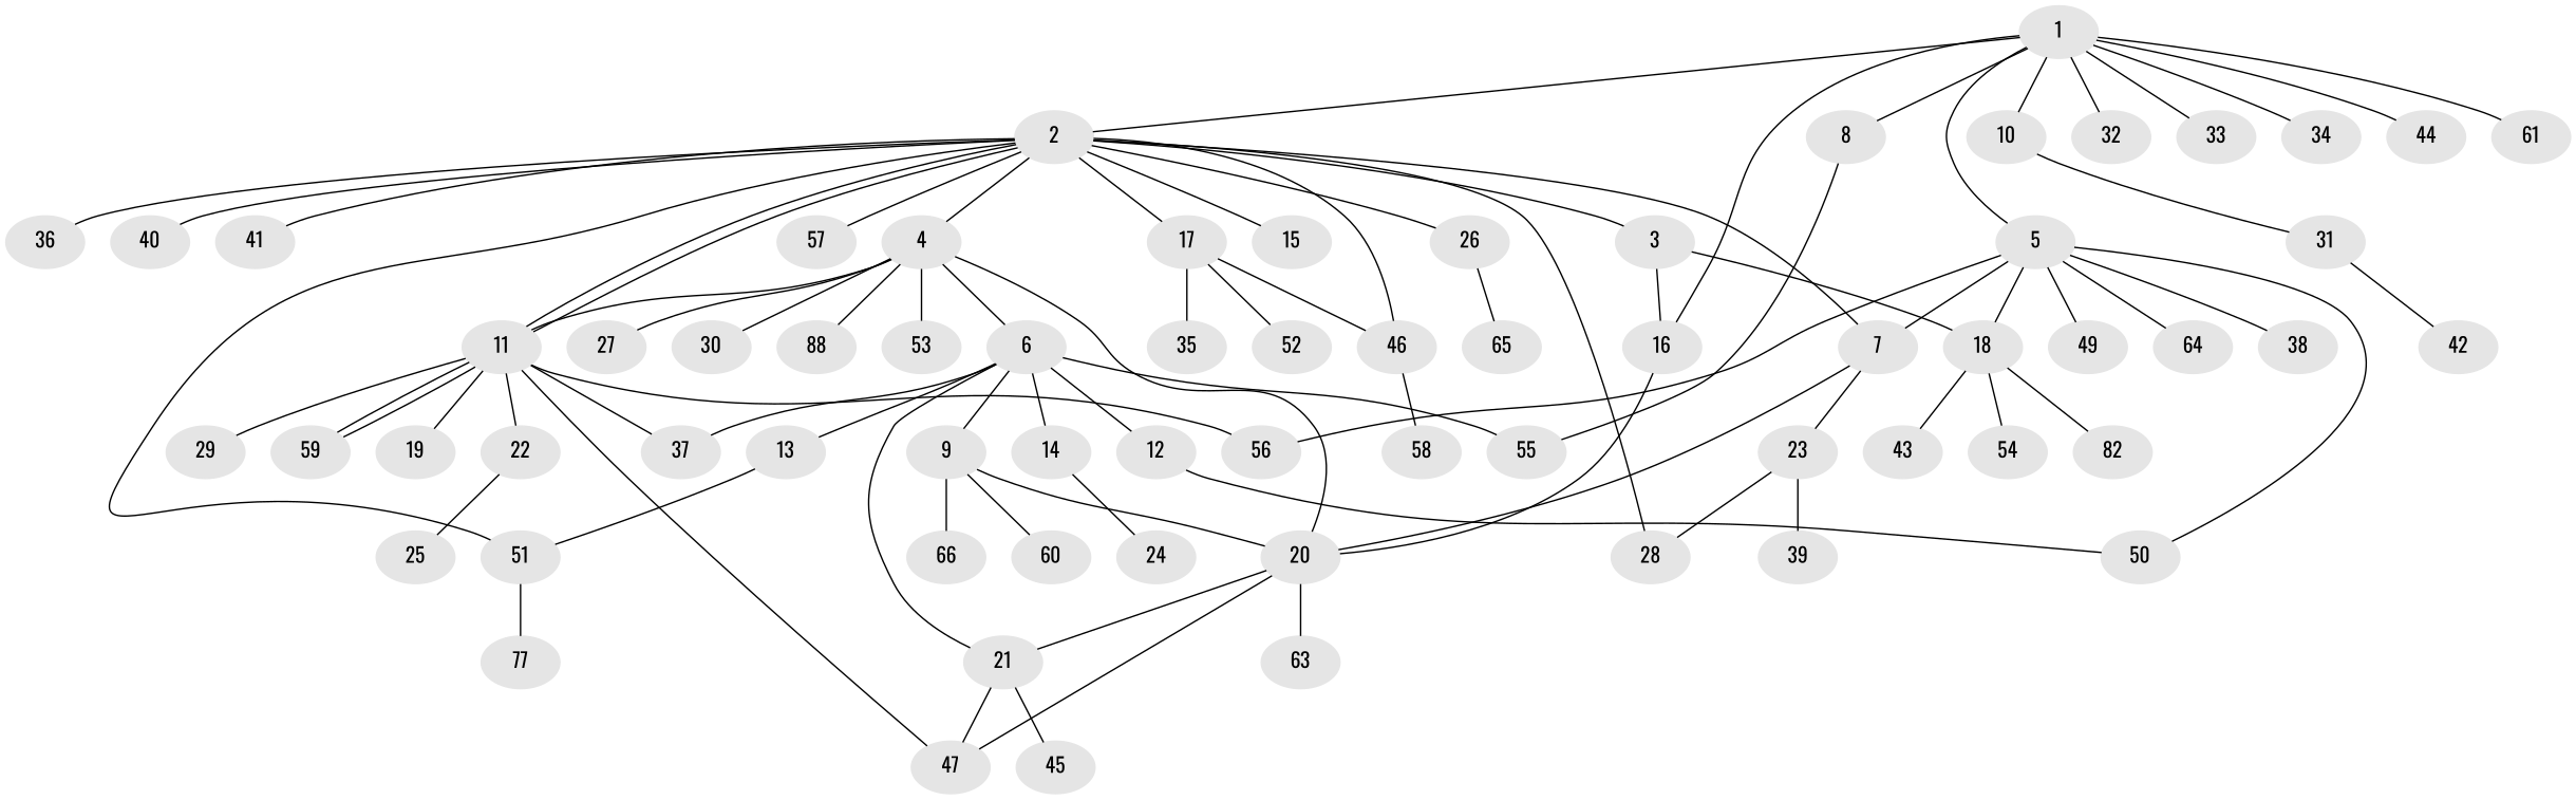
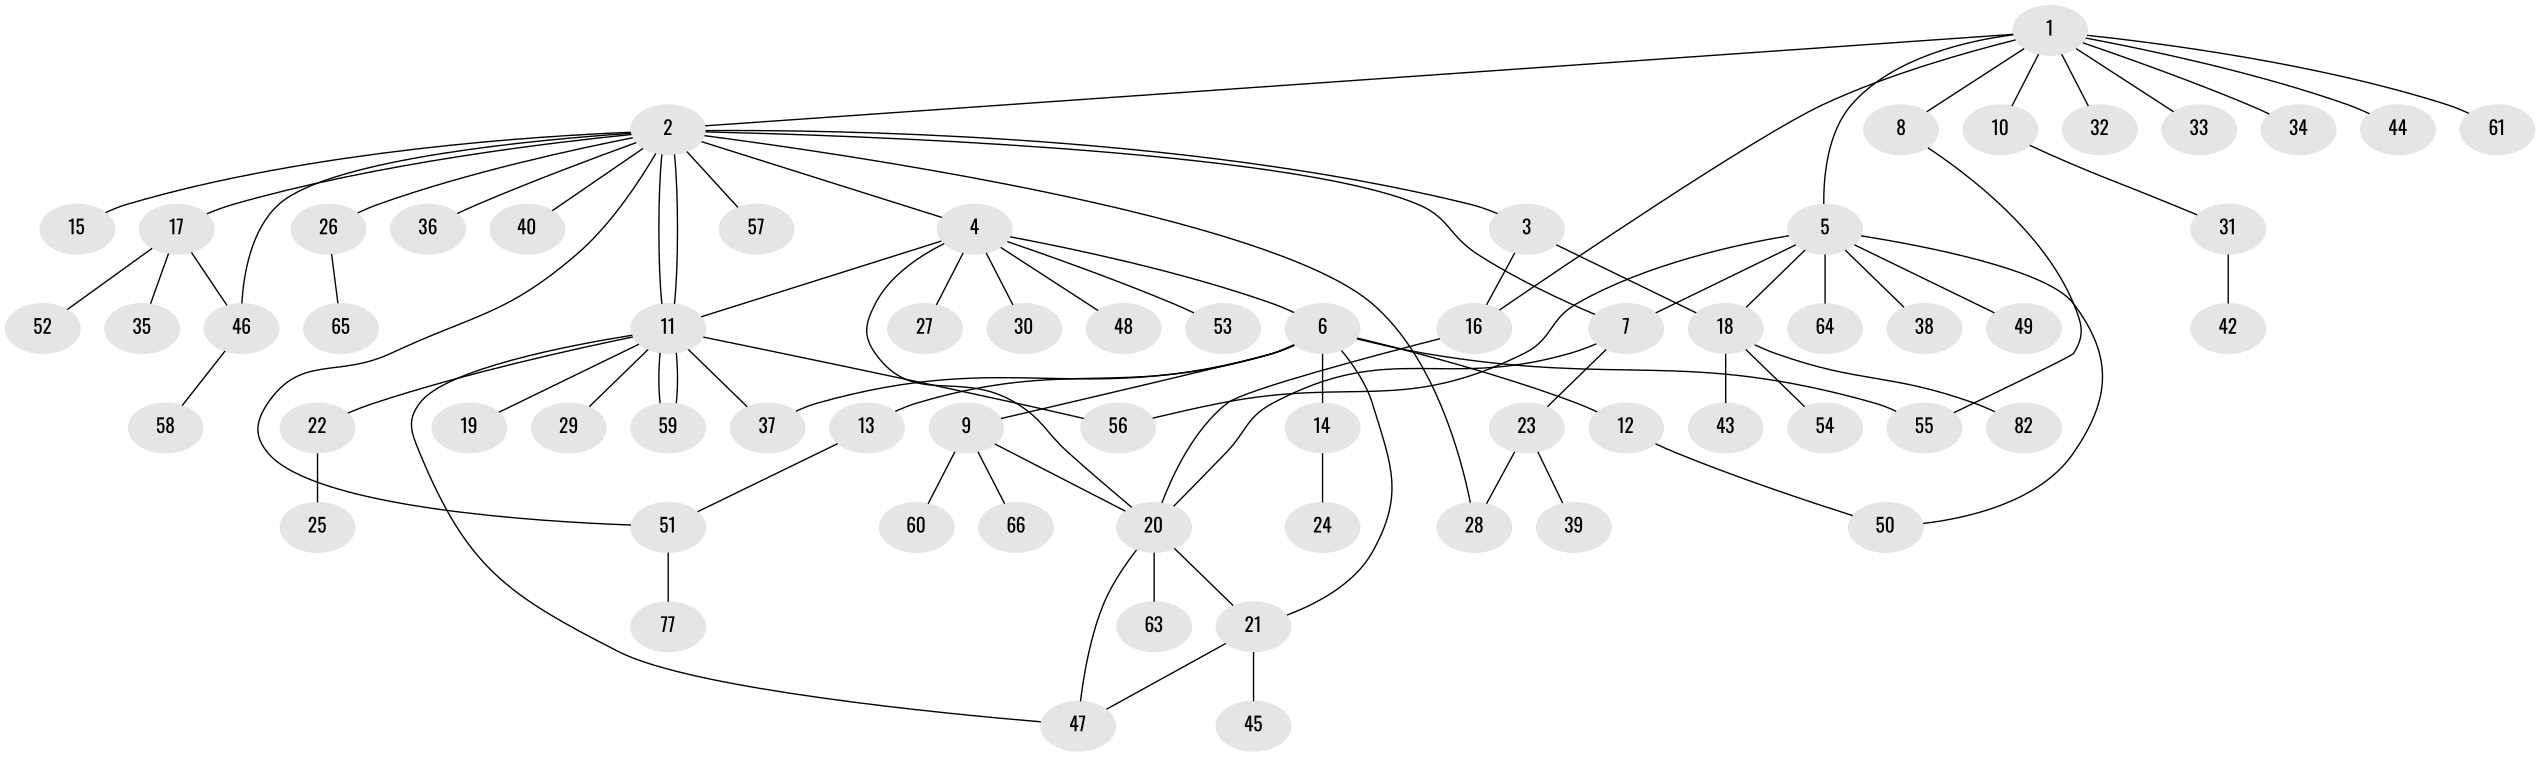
  graph {
    fontname=Oswald
    node [color=gray90 fontname=Oswald style=filled]
    edge [fontname=Oswald]
    1
    2
    5
    8
    10
    16
    32
    33
    34
    44
    61
    3
    4
    7
    11
    15
    17
    26
    28
    36
    40
-   41
    46
    51
    57
    18
    38
    49
    50
    56
    64
    55
    31
    20
    6
    27
    30
-   48 [label=88]
+   48
    53
    23
    37
    19
    22
    29
    47
    59
    13
    35
    52
    65
    58
    n52 [label=77]
    43
    54
    n55 [label=82]
    9
    12
    14
    21
    63
    60
    66
    24
    45
    39
    42
    25
    1 -- 2
    1 -- 5
    1 -- 8
    1 -- 10
    1 -- 16
    1 -- 32
    1 -- 33
    1 -- 34
    1 -- 44
    1 -- 61
    2 -- 3
    2 -- 4
    2 -- 7
    2 -- 11
    2 -- 11
    2 -- 15
    2 -- 17
    2 -- 26
    2 -- 28
    2 -- 36
    2 -- 40
-   2 -- 41
    2 -- 46
    2 -- 51
    2 -- 57
    5 -- 7
    5 -- 18
    5 -- 38
    5 -- 49
    5 -- 50
    5 -- 56
    5 -- 64
    8 -- 55
    10 -- 31
    16 -- 20
    3 -- 16
    3 -- 18
    4 -- 11
    4 -- 20
    4 -- 6
    4 -- 27
    4 -- 30
    4 -- 48
    4 -- 53
    7 -- 20
    7 -- 23
    11 -- 56
    11 -- 37
    11 -- 19
    11 -- 22
    11 -- 29
    11 -- 47
    11 -- 59
    11 -- 59
    17 -- 46
    17 -- 35
    17 -- 52
    26 -- 65
    46 -- 58
    51 -- n52
    18 -- 43
    18 -- 54
    18 -- n55
    31 -- 42
    20 -- 47
    20 -- 21
    20 -- 63
    6 -- 55
    6 -- 37
    6 -- 13
    6 -- 9
    6 -- 12
    6 -- 14
    6 -- 21
    23 -- 28
    23 -- 39
    22 -- 25
    13 -- 51
    9 -- 20
    9 -- 60
    9 -- 66
    12 -- 50
    14 -- 24
    21 -- 47
    21 -- 45
  }
